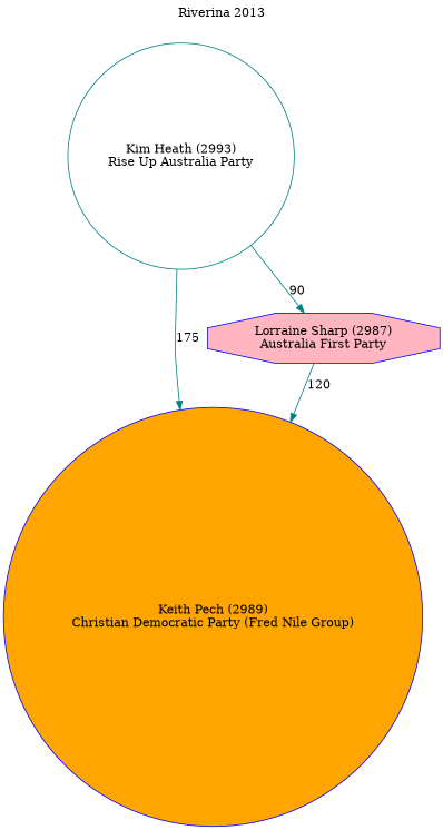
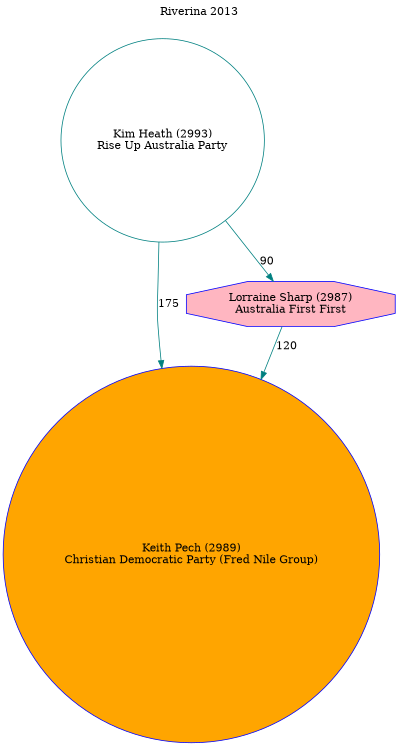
  digraph {
    label="Riverina 2013"
    labelloc=t
    mclimit=10
    node [color=blue shape=circle style=filled]
    edge [color=teal]
    n1 [fillcolor=orange label="Keith Pech (2989)\nChristian Democratic Party (Fred Nile Group)"]
-   n2 [fillcolor=lightpink label="Lorraine Sharp (2987)\nAustralia First Party" shape=octagon]
+   n2 [fillcolor=lightpink label="Lorraine Sharp (2987)\nAustralia First First" shape=octagon]
    n3 [color=teal fillcolor=white label="Kim Heath (2993)\nRise Up Australia Party"]
    n2 -> n1 [label=120]
    n3 -> n1 [label=175]
    n3 -> n2 [label=90]
  }
